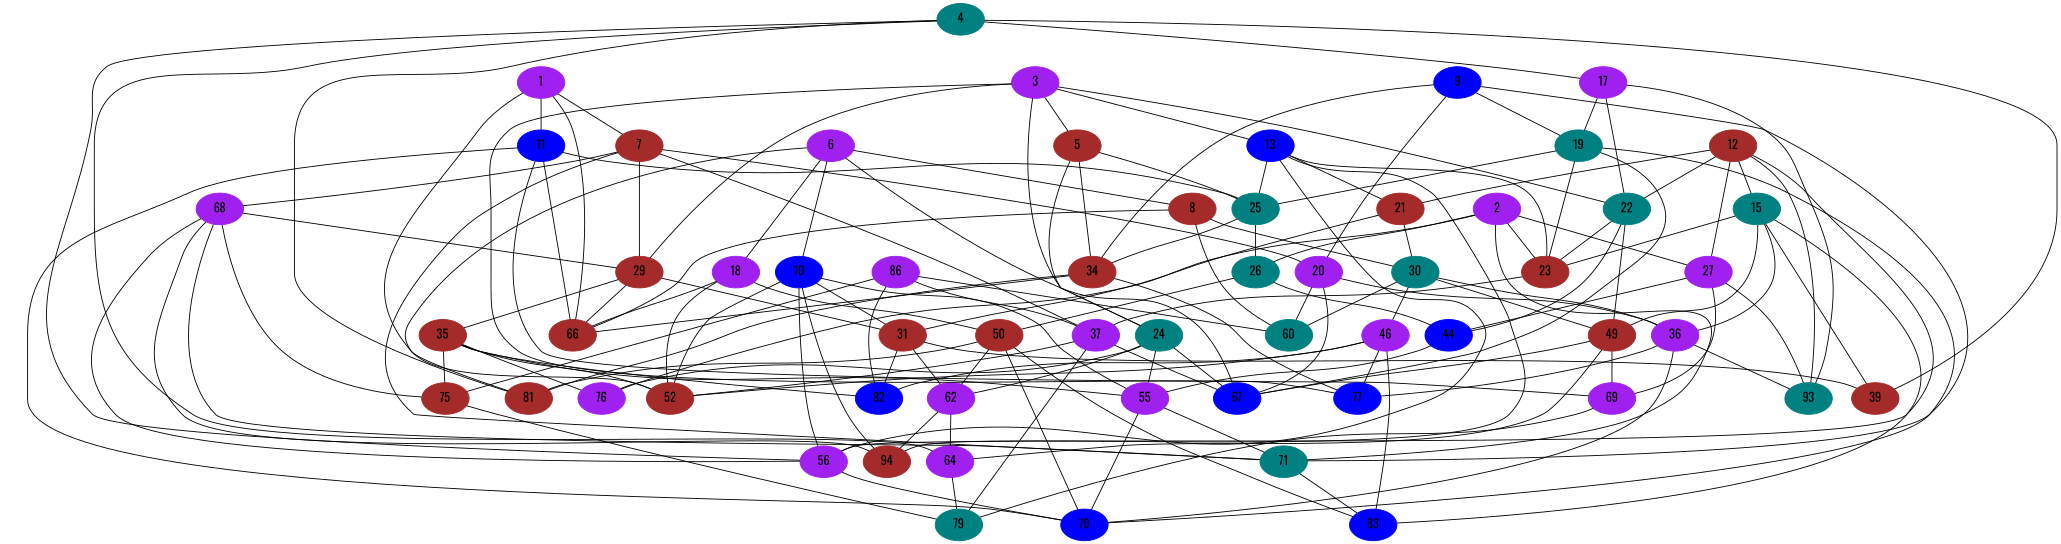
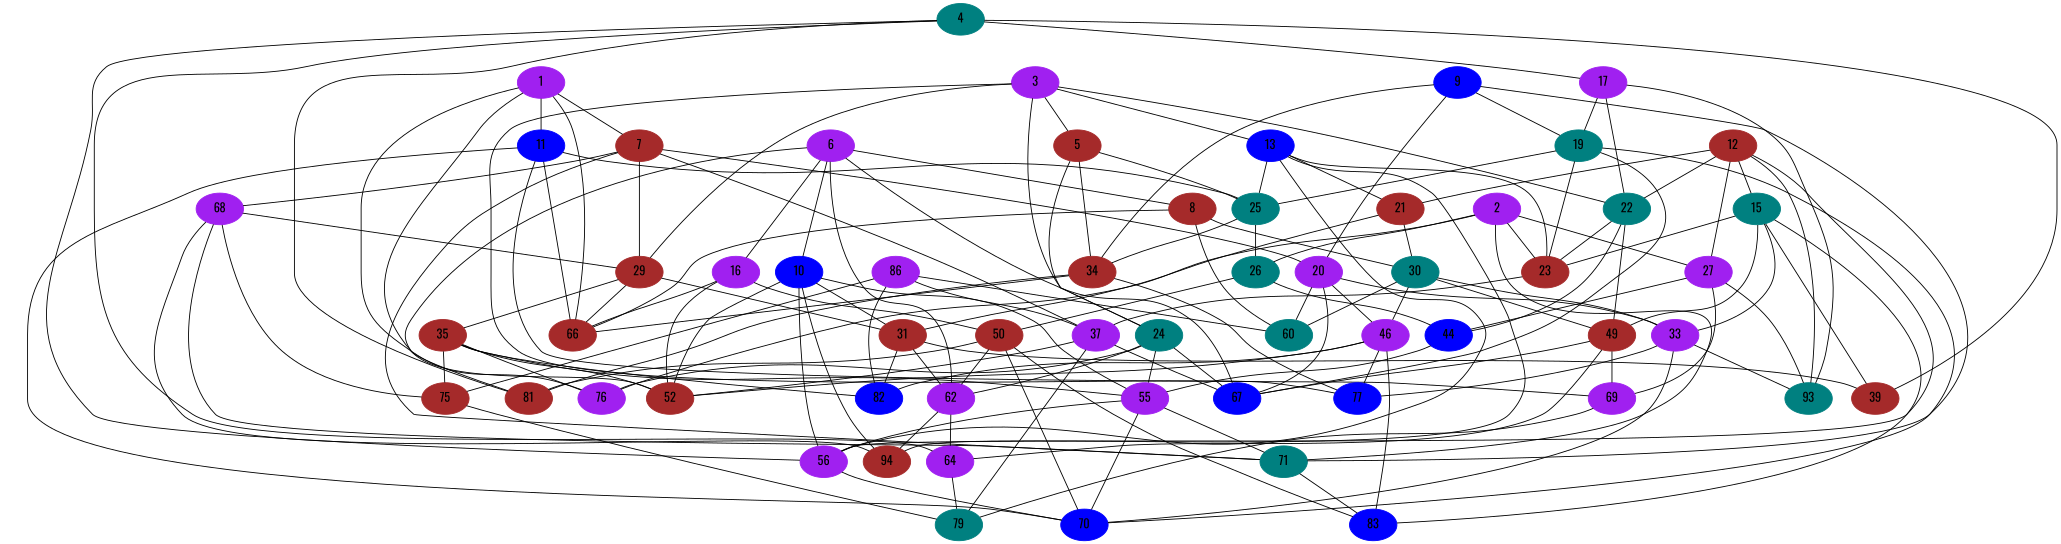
  graph {
    fontname=Oswald
    node [color=purple fontname=Oswald style=filled]
    edge [fontname=Oswald]
    1 [super="+45"]
    7 [color=brown super="+32"]
    11 [color=blue super="+47"]
    52 [color=brown super="+72"]
    66 [color=brown super="+80"]
    n6 [label=76]
    71 [color=teal super="+87"]
    29 [color=brown super="+65"]
    20 [super="+53"]
    n10 [label=68 super="+78"]
    37 [super="+57"]
    25 [color=teal super="+84"]
    69
    70 [color=blue super="+92"]
    2 [super="+61"]
    23 [color=brown super="+43"]
    26 [color=teal]
    27 [super="+54"]
    50 [color=brown super="+86"]
    44 [color=blue]
    93 [color=teal]
    83 [color=blue]
    3 [super="+68"]
    5 [color=brown]
    13 [color=blue super="+33"]
    22 [color=teal super="+74"]
    24 [color=teal super="+88"]
    77 [color=blue]
    34 [color=brown super="+38"]
    n30 [label=56 super="+91"]
    94 [color=brown]
    21 [color=brown]
    49 [color=brown super="+90"]
    62 [super="+63"]
    67 [color=blue super="+76"]
    55 [super="+58"]
    31 [color=brown super="+51"]
    35 [color=brown super="+96"]
    4 [color=teal super="+14"]
    17
    39 [color=brown]
    64
    81 [color=brown]
    19 [color=teal super="+85"]
    79 [color=teal]
    6 [super="+40"]
    8 [color=brown]
    10 [color=blue super="+41"]
-   18
+   18 [label=16]
    30 [color=teal super="+95"]
    60 [color=teal]
-   36 [super="+42"]
+   36 [super="+42" label=33]
    46 [super="+56"]
    75 [color=brown]
    9 [color=blue]
    82 [color=blue]
    12 [color=brown super="+48"]
    15 [color=teal super="+89"]
    n59 [label=86]
    1 -- 7
    1 -- 11 [weight=2]
    1 -- 52
    1 -- 66
+   1 -- n6
    7 -- 71
    7 -- 29
    7 -- 20
    7 -- n10
    7 -- 37
    11 -- 66
    11 -- 25
    11 -- 69
    11 -- 70
    71 -- 83
    29 -- 66
    29 -- 31
    29 -- 35
    20 -- 67
    20 -- 60
    20 -- 36
+   20 -- 46
    n10 -- 71
    n10 -- 29
-   n10 -- n30
+   55 -- n30
    n10 -- 94
    n10 -- 75
    37 -- 52
    37 -- 67
    37 -- 79
    25 -- 26
    25 -- 34
    69 -- 79
    2 -- n6
    2 -- 71
    2 -- 23
    2 -- 26
    2 -- 27 [weight=2]
    23 -- 37
    26 -- 50
    26 -- 44
    27 -- 69
    27 -- 44
    27 -- 93
    50 -- 70
    50 -- 83
    50 -- 62
    50 -- 81
    44 -- 55
    3 -- 29
    3 -- 5
    3 -- 13
    3 -- 22
    3 -- 24
    3 -- 77
    5 -- 25
    5 -- 24
    5 -- 34
    13 -- 25
    13 -- 23
    13 -- n30
    13 -- 94
    13 -- 21
    22 -- 23
    22 -- 44
    22 -- 49
    24 -- n6
    24 -- 62
    24 -- 67
    24 -- 55
    34 -- 66
    34 -- 77
    34 -- 81
    n30 -- 70
    21 -- 31
    21 -- 30
    49 -- 69
    49 -- 67
    49 -- 64
    62 -- 94
    62 -- 64
    55 -- 71
    55 -- 70
    31 -- 62
    31 -- 39
    31 -- 82
    35 -- 52
    35 -- n6
    35 -- 55
    35 -- 75
    35 -- 82
    4 -- n30
    4 -- 17
    4 -- 39 [weight=2]
    4 -- 64
    4 -- 81
    17 -- 93
    17 -- 22
    17 -- 19
    64 -- 79
    19 -- 25
    19 -- 70
    19 -- 23
    19 -- 67
+   6 -- 62
    6 -- 67
    6 -- 81
    6 -- 8
    6 -- 10
    6 -- 18
    8 -- 66
    8 -- 30
    8 -- 60
    10 -- 52
    10 -- n30
    10 -- 94
    10 -- 55
    10 -- 31
    18 -- 52
    18 -- 66
    18 -- 50
    30 -- 49
    30 -- 60
    30 -- 36
    30 -- 46
    36 -- 70
    36 -- 93
    36 -- 77
    46 -- 52
    46 -- 83
    46 -- 77
    46 -- 82
    75 -- 79
    9 -- 71
    9 -- 20
    9 -- 34
    9 -- 19
    12 -- 27
    12 -- 93
    12 -- 22
    12 -- n30
    12 -- 21
    12 -- 15
    15 -- 23
    15 -- 83
    15 -- 49
    15 -- 39
    15 -- 36
    n59 -- 37
    n59 -- 60
    n59 -- 75
    n59 -- 82
  }
